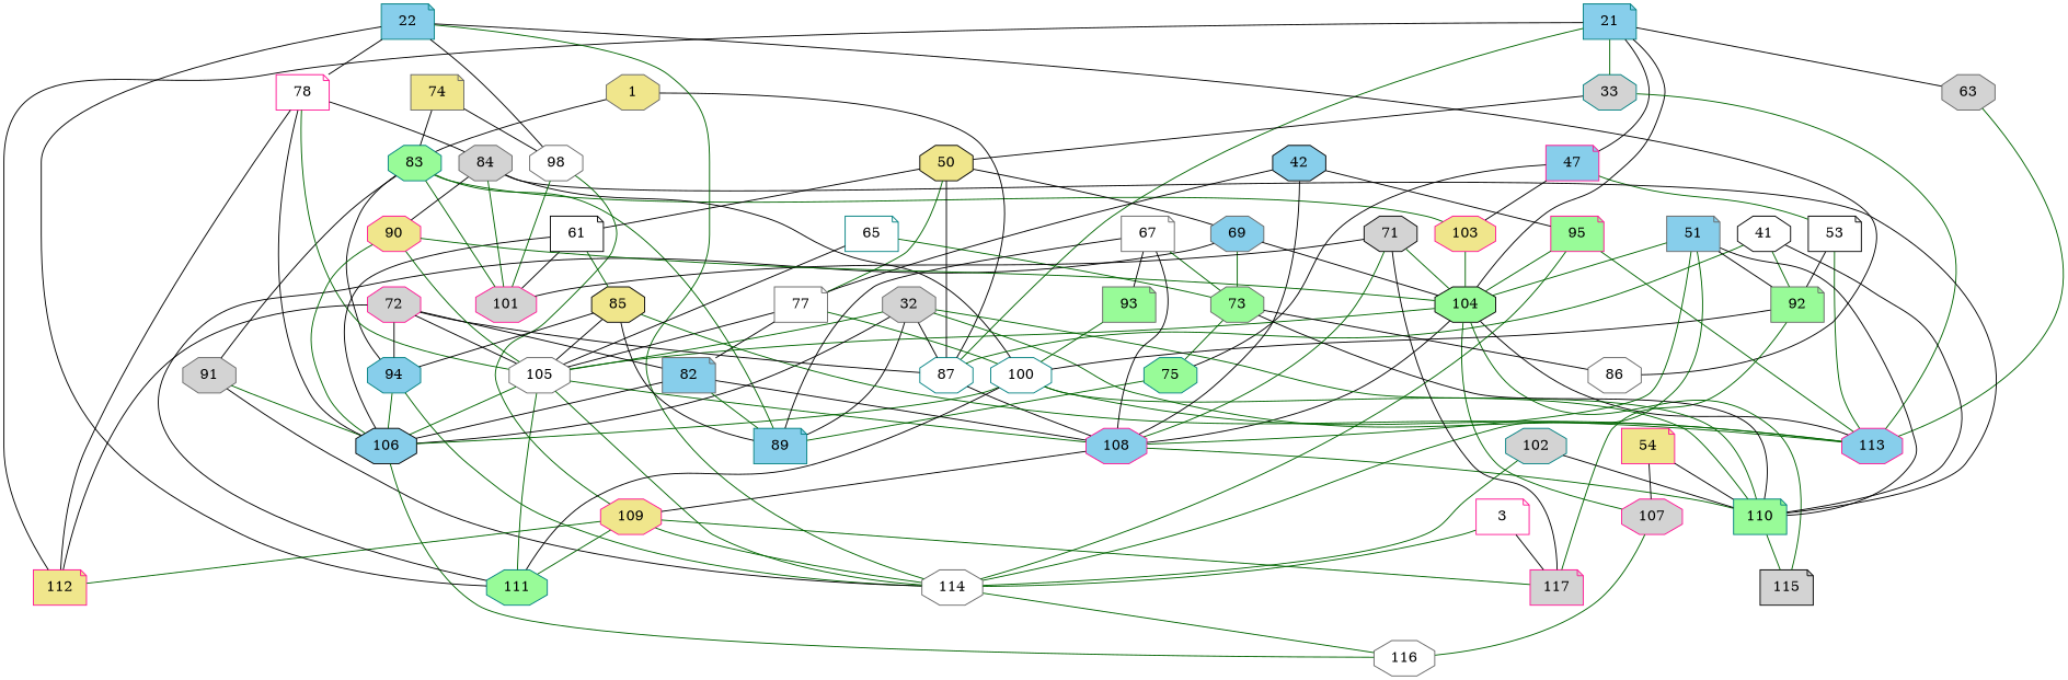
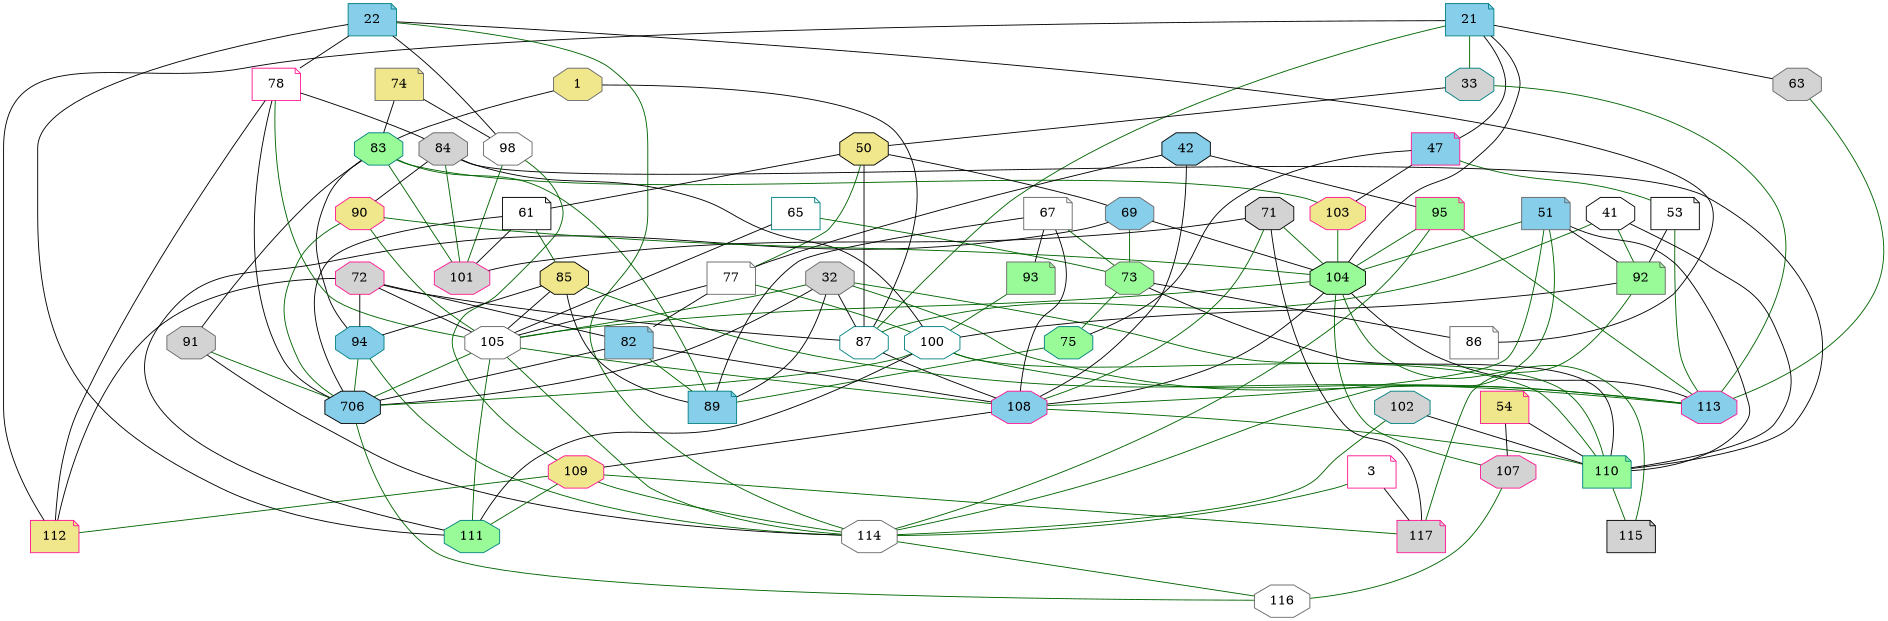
  graph {
    node [color=gray40 fillcolor=white shape=octagon style=filled]
    edge [color=black]
    83 [color=teal fillcolor=palegreen super="+6"]
    89 [color=teal fillcolor=skyblue shape=note]
    103 [color=deeppink fillcolor=khaki]
    101 [color=deeppink fillcolor=lightgrey super="+27"]
    94 [color=teal fillcolor=skyblue super="+12"]
    91 [fillcolor=lightgrey super="+70"]
    1 [fillcolor=khaki]
    87 [color=teal super="+10+52"]
    108 [color=deeppink fillcolor=skyblue super="+23+18+9"]
    114 [super="+43+31"]
    116 [super="+96"]
    3 [color=deeppink shape=note]
    117 [color=deeppink fillcolor=lightgrey shape=note super="+30"]
    21 [color=teal fillcolor=skyblue shape=note]
    33 [color=teal fillcolor=lightgrey]
    47 [color=deeppink fillcolor=skyblue shape=note super="+45"]
    63 [fillcolor=lightgrey]
    104 [color=black fillcolor=palegreen super="+68+80"]
    112 [color=deeppink fillcolor=khaki shape=note super="+2"]
    113 [color=deeppink fillcolor=skyblue super="+24+81+76"]
    50 [color=black fillcolor=khaki super="+29"]
    53 [color=black shape=note]
    75 [color=teal fillcolor=palegreen]
    105 [super="+48+66+37"]
    107 [color=deeppink fillcolor=lightgrey super="+39"]
    115 [color=black fillcolor=lightgrey shape=note super="+49"]
    78 [color=deeppink shape=note super="+59"]
-   106 [color=black fillcolor=skyblue super="+20+99"]
+   106 [color=black fillcolor=skyblue super="+20+99" label=706]
    84 [fillcolor=lightgrey super="+58"]
    22 [color=teal fillcolor=skyblue shape=note]
-   86
+   86 [shape=note]
    98
    111 [color=teal fillcolor=palegreen super="+14"]
    109 [color=deeppink fillcolor=khaki super="+56"]
    32 [fillcolor=lightgrey super="+19+26"]
    110 [color=teal fillcolor=palegreen shape=note super="+60+57+64"]
    77 [shape=note]
    61 [color=black shape=note super="+55"]
    69 [fillcolor=skyblue super="+40"]
    41 [color=black]
    92 [fillcolor=palegreen shape=note super="+44"]
    100 [color=teal super="+88"]
    42 [color=black fillcolor=skyblue]
    95 [color=deeppink fillcolor=palegreen shape=note super="+36"]
    82 [fillcolor=skyblue shape=note super="+28"]
    85 [color=black fillcolor=khaki super="+79"]
    73 [fillcolor=palegreen]
    51 [fillcolor=skyblue shape=note super="+35"]
    54 [color=deeppink fillcolor=khaki shape=note]
    65 [color=teal shape=note]
    67 [shape=note]
    93 [fillcolor=palegreen shape=note]
    71 [color=black fillcolor=lightgrey]
    72 [color=deeppink fillcolor=lightgrey]
    74 [fillcolor=khaki shape=note]
    90 [color=deeppink fillcolor=khaki]
    102 [color=teal fillcolor=lightgrey]
    83 -- 89 [color=darkgreen weight=2]
    83 -- 103 [color=darkgreen]
    83 -- 101 [color=darkgreen]
    83 -- 94
    83 -- 91 [weight=2]
    103 -- 104 [color=darkgreen]
    94 -- 114 [color=darkgreen]
    94 -- 106 [color=darkgreen]
    91 -- 114
    91 -- 106 [color=darkgreen weight=2]
    1 -- 83
    1 -- 87
    87 -- 108 [weight=2]
    108 -- 109
    108 -- 110 [color=darkgreen weight=2]
    114 -- 116 [color=darkgreen]
    3 -- 114 [color=darkgreen]
    3 -- 117
    21 -- 87 [color=darkgreen weight=2]
    21 -- 33 [color=darkgreen]
    21 -- 47
    21 -- 63
    21 -- 104
    21 -- 112
    33 -- 113 [color=darkgreen]
    33 -- 50
    47 -- 103
    47 -- 53 [color=darkgreen weight=2]
    47 -- 75
    63 -- 113 [color=darkgreen]
    104 -- 108
    104 -- 113 [weight=2]
    104 -- 105 [color=darkgreen]
    104 -- 107 [color=darkgreen weight=2]
    104 -- 115 [color=darkgreen weight=2]
    50 -- 87
    50 -- 77 [color=darkgreen]
    50 -- 61
    50 -- 69
    53 -- 113 [color=darkgreen]
    53 -- 92
    75 -- 89 [color=darkgreen]
    105 -- 108 [color=darkgreen weight=2]
    105 -- 114 [color=darkgreen weight=2]
    105 -- 106 [color=darkgreen]
    105 -- 111 [color=darkgreen]
    107 -- 116 [color=darkgreen weight=2]
    78 -- 112
    78 -- 105 [color=darkgreen weight=2]
    78 -- 106
    78 -- 84
    106 -- 116 [color=darkgreen]
    84 -- 101 [color=darkgreen]
    84 -- 110
    84 -- 100
    84 -- 90 [weight=2]
    22 -- 114 [color=darkgreen]
    22 -- 78
    22 -- 86
    22 -- 98
    22 -- 111 [weight=2]
    98 -- 101 [color=darkgreen]
    98 -- 109 [color=darkgreen]
    109 -- 114 [color=darkgreen]
    109 -- 117 [color=darkgreen]
    109 -- 112 [color=darkgreen]
    109 -- 111 [color=darkgreen weight=2]
    32 -- 89
    32 -- 87
    32 -- 113 [color=darkgreen weight=2]
    32 -- 105 [color=darkgreen]
    32 -- 106 [weight=2]
    32 -- 110 [color=darkgreen]
    110 -- 115 [color=darkgreen weight=2]
    77 -- 105
    77 -- 100 [color=darkgreen]
    77 -- 82
    61 -- 101
    61 -- 106
    61 -- 85 [color=darkgreen]
    69 -- 104
    69 -- 111
    69 -- 73 [color=darkgreen weight=2]
    41 -- 87 [color=darkgreen]
    41 -- 110
    41 -- 92 [color=darkgreen]
    92 -- 117 [color=darkgreen weight=2]
    92 -- 100
    100 -- 113 [color=darkgreen]
    100 -- 106 [color=darkgreen]
    100 -- 111 [weight=2]
    100 -- 110 [color=darkgreen]
    42 -- 108
    42 -- 77
    42 -- 95
    95 -- 114 [color=darkgreen weight=2]
    95 -- 104 [color=darkgreen weight=3]
    95 -- 113 [color=darkgreen]
    82 -- 89 [color=darkgreen]
    82 -- 108
    82 -- 106
    85 -- 89
    85 -- 94
    85 -- 113 [color=darkgreen]
    85 -- 105
    73 -- 75 [color=darkgreen]
    73 -- 86
    73 -- 110
    51 -- 108 [color=darkgreen]
    51 -- 114 [color=darkgreen]
    51 -- 104 [color=darkgreen]
    51 -- 110 [weight=3]
    51 -- 92 [weight=2]
    54 -- 107
    54 -- 110
    65 -- 105
    65 -- 73 [color=darkgreen]
    67 -- 89
    67 -- 108
    67 -- 73 [color=darkgreen]
    67 -- 93
    93 -- 100 [color=darkgreen]
    71 -- 101
    71 -- 108 [color=darkgreen]
    71 -- 117 [weight=2]
    71 -- 104 [color=darkgreen]
    72 -- 94
    72 -- 87
    72 -- 112
    72 -- 105 [weight=3]
    72 -- 82
    74 -- 83
    74 -- 98
    90 -- 104 [color=darkgreen]
    90 -- 105 [color=darkgreen]
    90 -- 106 [color=darkgreen]
    102 -- 114 [color=darkgreen]
    102 -- 110
  }
